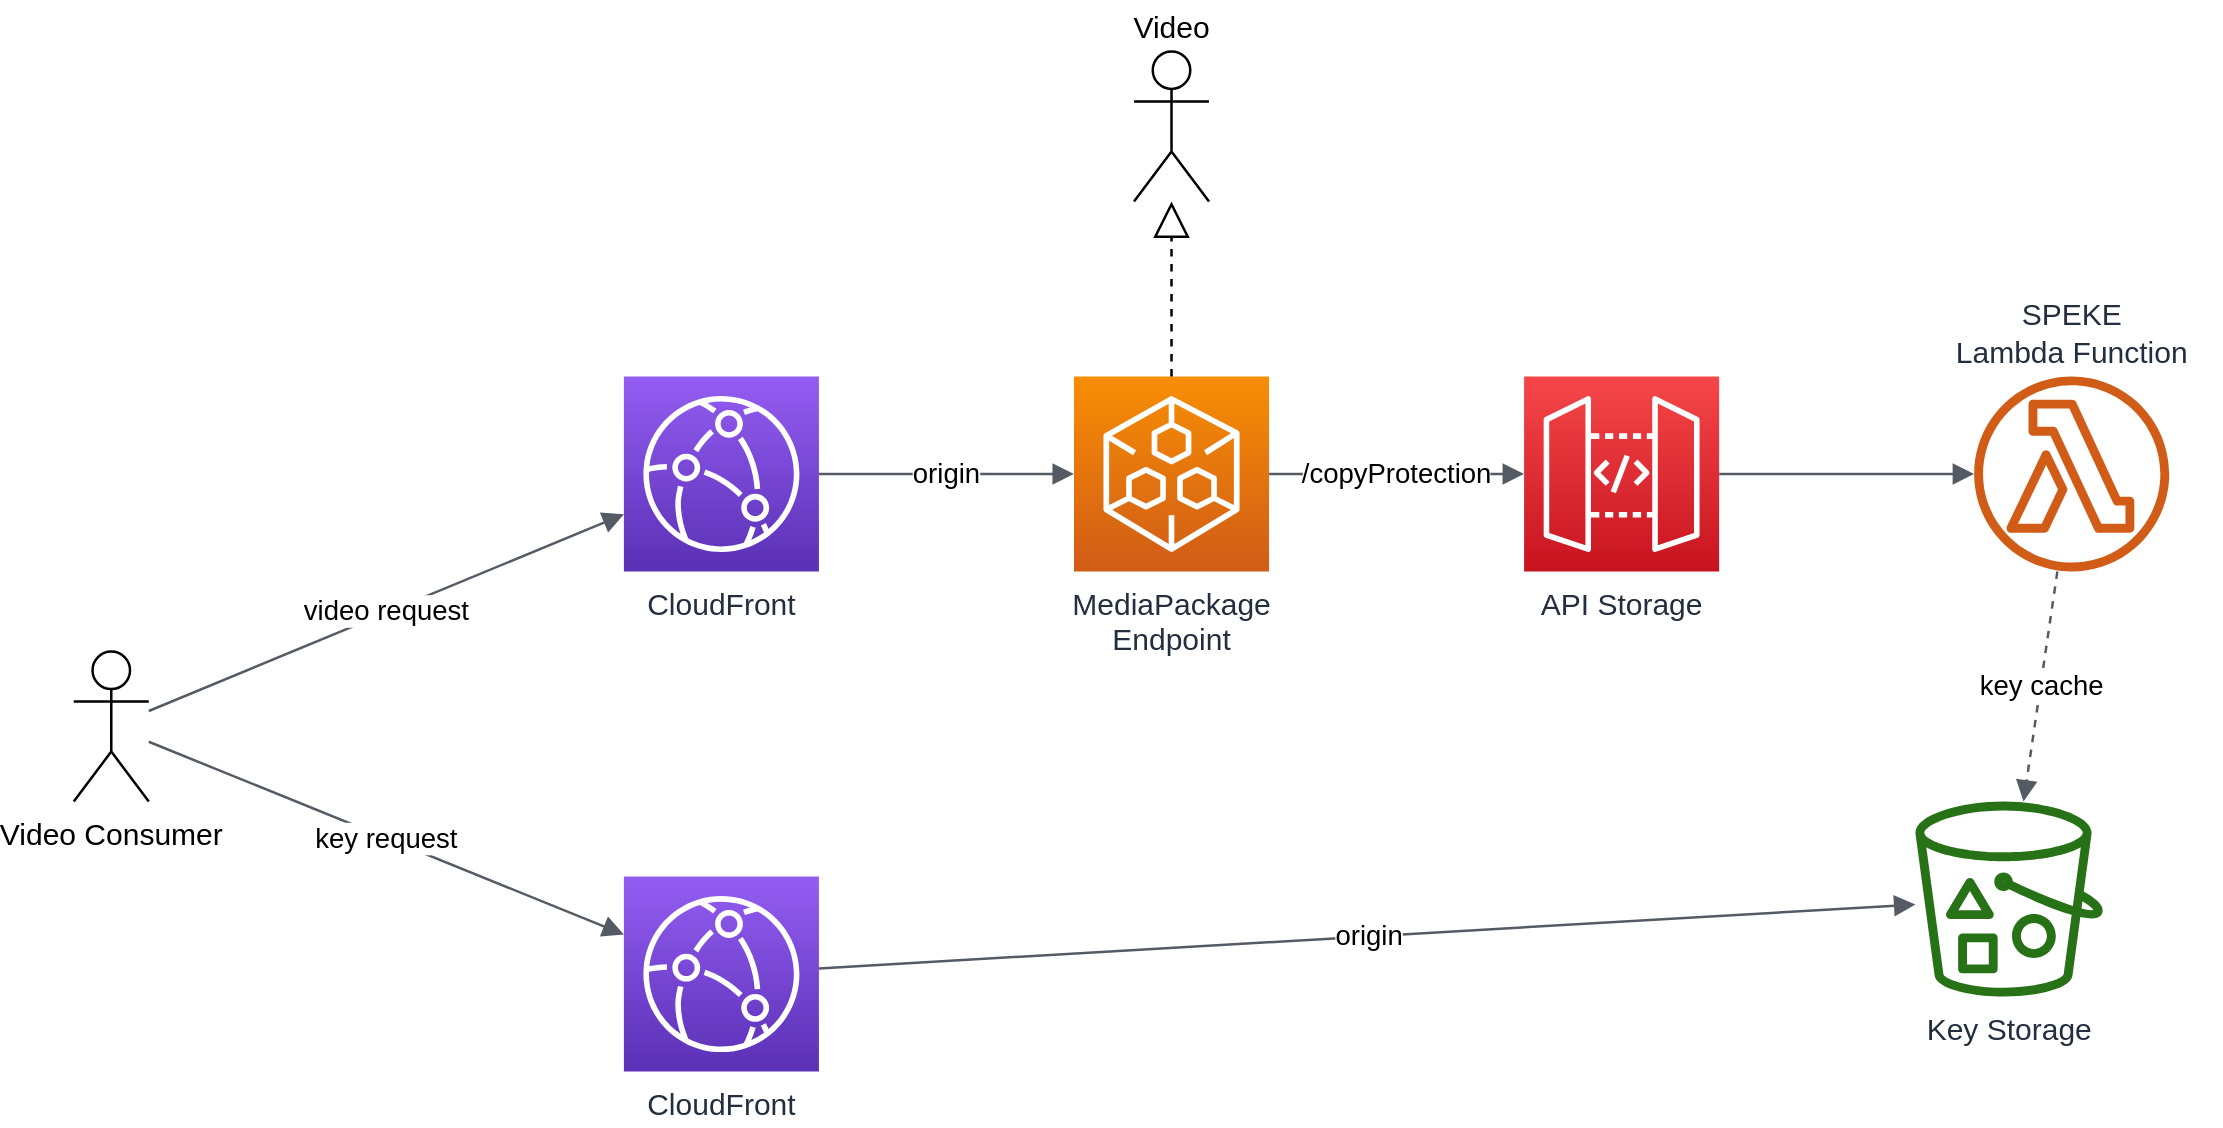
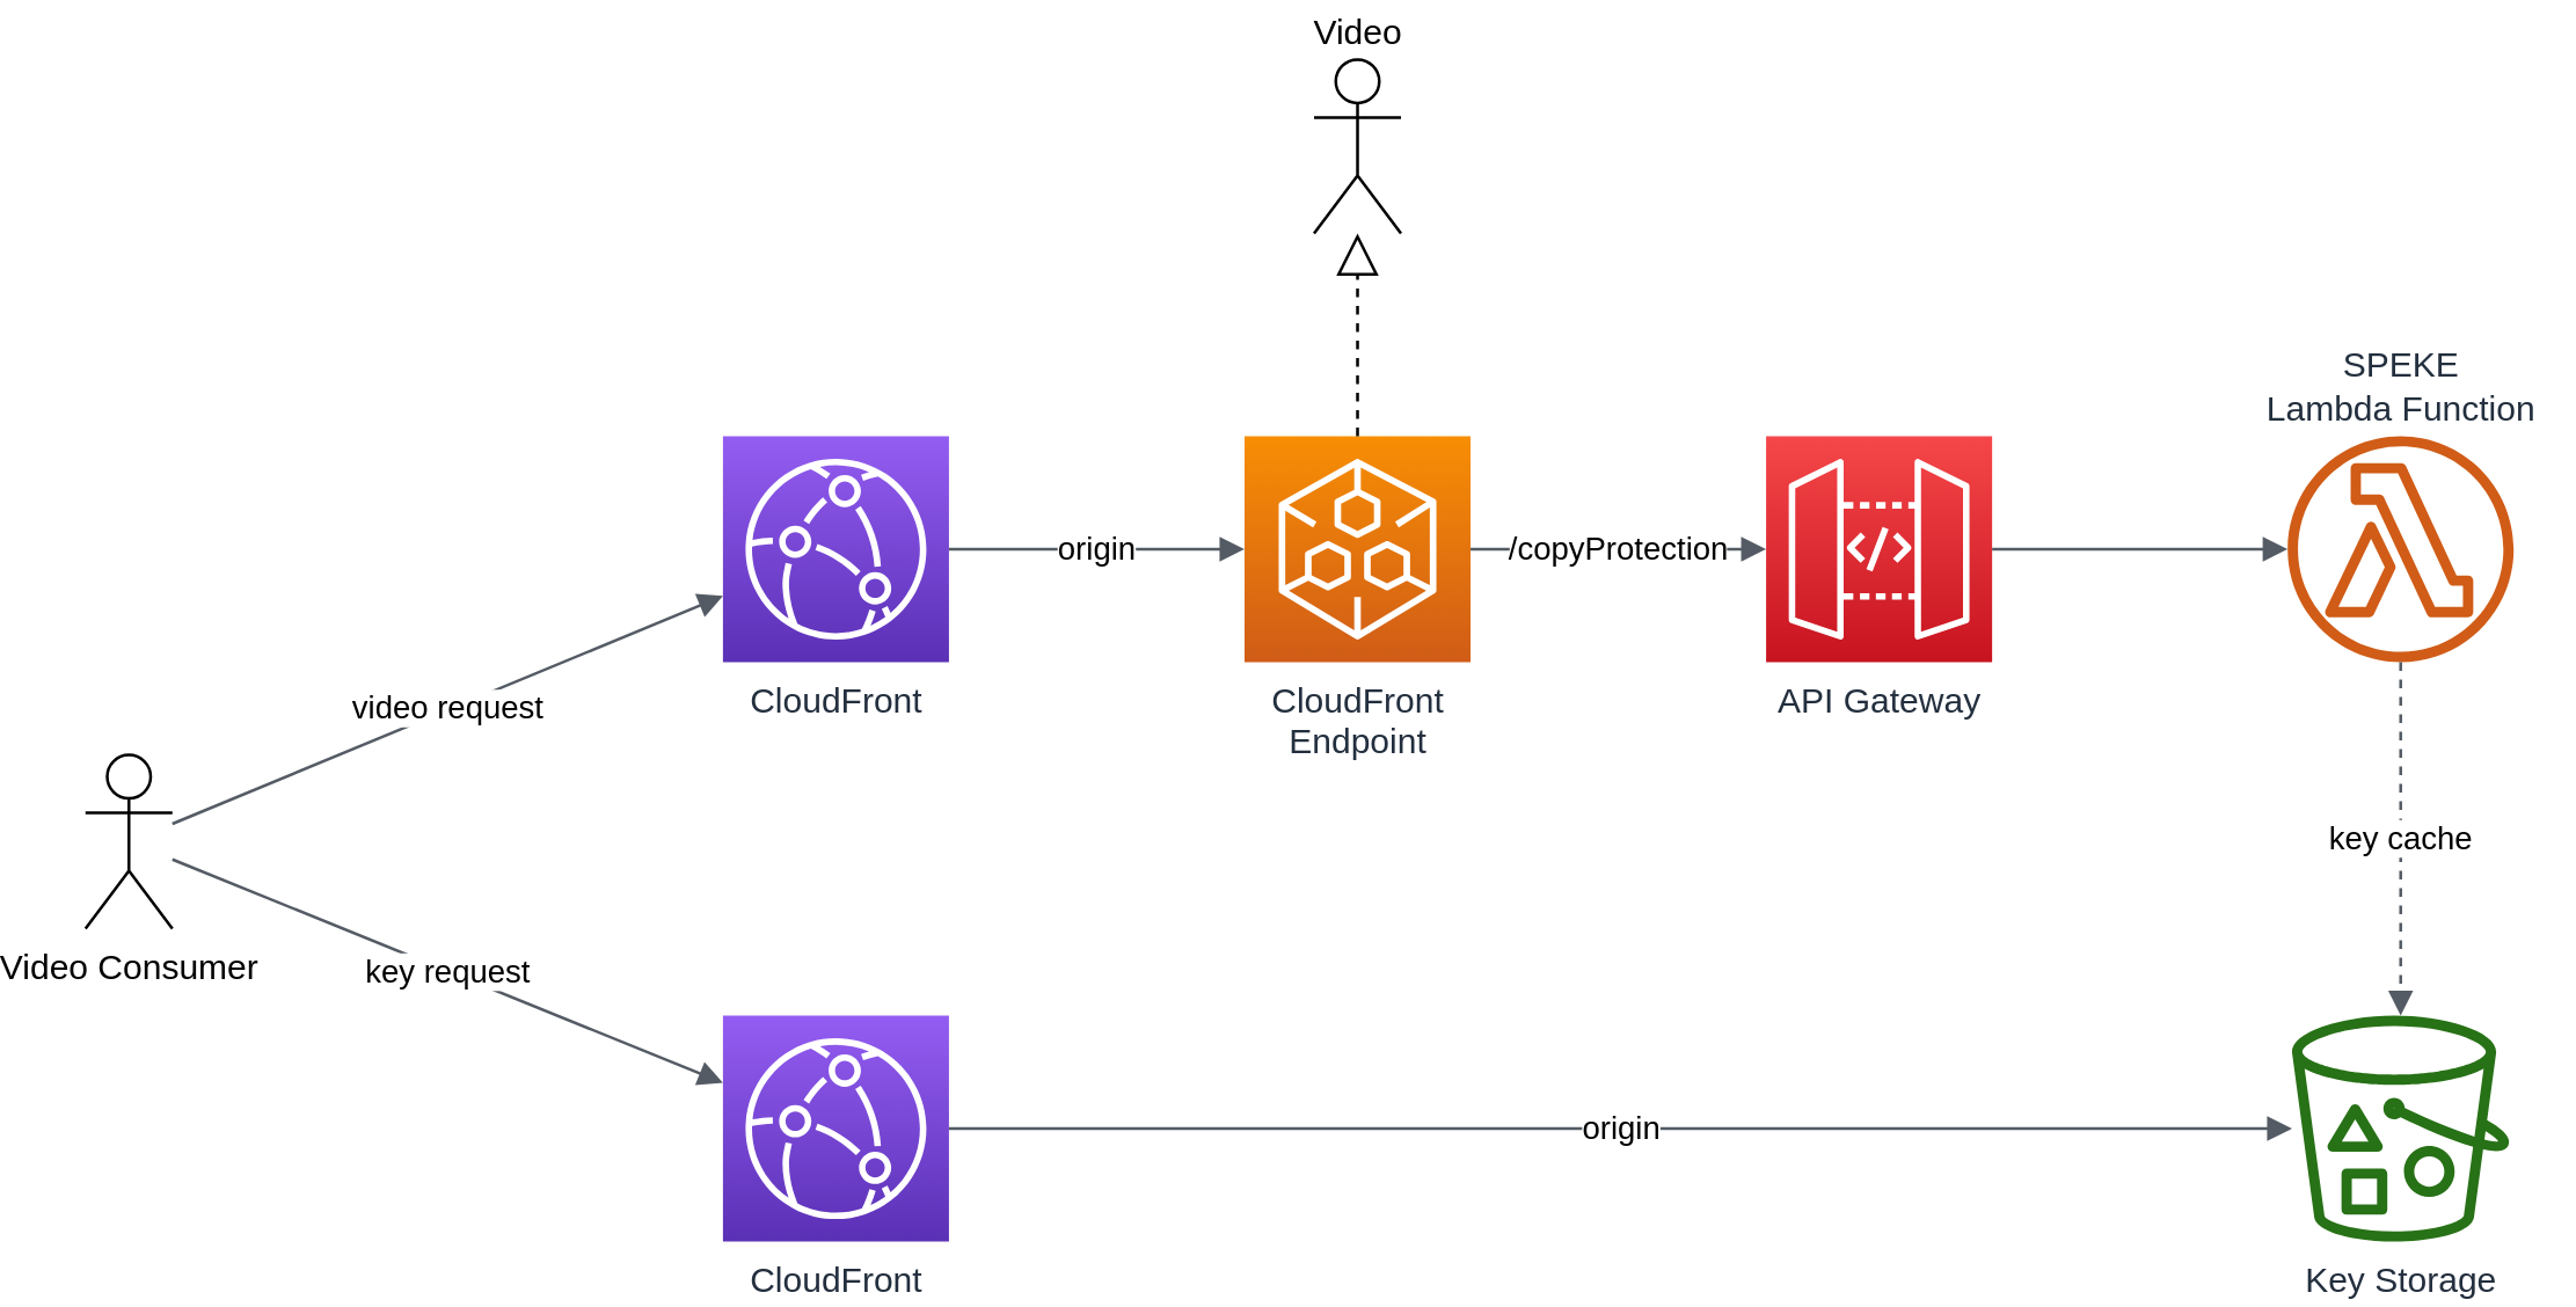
  <mxCell id="0" />
  <mxCell id="1" parent="0" />
  <mxCell id="2" value="Video Consumer" style="shape=umlActor;verticalLabelPosition=bottom;verticalAlign=top;html=1;" vertex="1" parent="1"><mxGeometry x="20" y="260" width="30" height="60" as="geometry" /></mxCell>
- <mxCell id="3" value="API Storage" style="outlineConnect=0;fontColor=#232F3E;gradientColor=#F54749;gradientDirection=north;fillColor=#C7131F;strokeColor=#ffffff;dashed=0;verticalLabelPosition=bottom;verticalAlign=top;align=center;html=1;fontSize=12;fontStyle=0;aspect=fixed;shape=mxgraph.aws4.resourceIcon;resIcon=mxgraph.aws4.api_gateway;" vertex="1" parent="1"><mxGeometry x="600" y="150" width="78" height="78" as="geometry" /></mxCell>
+ <mxCell id="3" value="API Gateway" style="outlineConnect=0;fontColor=#232F3E;gradientColor=#F54749;gradientDirection=north;fillColor=#C7131F;strokeColor=#ffffff;dashed=0;verticalLabelPosition=bottom;verticalAlign=top;align=center;html=1;fontSize=12;fontStyle=0;aspect=fixed;shape=mxgraph.aws4.resourceIcon;resIcon=mxgraph.aws4.api_gateway;" vertex="1" parent="1"><mxGeometry x="600" y="150" width="78" height="78" as="geometry" /></mxCell>
  <mxCell id="4" value="SPEKE&lt;br&gt;Lambda Function" style="outlineConnect=0;fontColor=#232F3E;gradientColor=none;fillColor=#D05C17;strokeColor=none;dashed=0;verticalLabelPosition=top;verticalAlign=bottom;align=center;html=1;fontSize=12;fontStyle=0;aspect=fixed;pointerEvents=1;shape=mxgraph.aws4.lambda_function;labelPosition=center;" vertex="1" parent="1"><mxGeometry x="780" y="150" width="78" height="78" as="geometry" /></mxCell>
- <mxCell id="5" value="Key Storage" style="outlineConnect=0;fontColor=#232F3E;gradientColor=none;fillColor=#277116;strokeColor=none;dashed=0;verticalLabelPosition=bottom;verticalAlign=top;align=center;html=1;fontSize=12;fontStyle=0;aspect=fixed;pointerEvents=1;shape=mxgraph.aws4.bucket_with_objects;" vertex="1" parent="1"><mxGeometry x="756.5" y="320" width="75" height="78" as="geometry" /></mxCell>
+ <mxCell id="5" value="Key Storage" style="outlineConnect=0;fontColor=#232F3E;gradientColor=none;fillColor=#277116;strokeColor=none;dashed=0;verticalLabelPosition=bottom;verticalAlign=top;align=center;html=1;fontSize=12;fontStyle=0;aspect=fixed;pointerEvents=1;shape=mxgraph.aws4.bucket_with_objects;" vertex="1" parent="1"><mxGeometry x="781.5" y="350" width="75" height="78" as="geometry" /></mxCell>
  <mxCell id="6" value="CloudFront" style="outlineConnect=0;fontColor=#232F3E;gradientColor=#945DF2;gradientDirection=north;fillColor=#5A30B5;strokeColor=#ffffff;dashed=0;verticalLabelPosition=bottom;verticalAlign=top;align=center;html=1;fontSize=12;fontStyle=0;aspect=fixed;shape=mxgraph.aws4.resourceIcon;resIcon=mxgraph.aws4.cloudfront;" vertex="1" parent="1"><mxGeometry x="240" y="350" width="78" height="78" as="geometry" /></mxCell>
- <mxCell id="7" value="MediaPackage&lt;br&gt;Endpoint" style="outlineConnect=0;fontColor=#232F3E;gradientColor=#F78E04;gradientDirection=north;fillColor=#D05C17;strokeColor=#ffffff;dashed=0;verticalLabelPosition=bottom;verticalAlign=top;align=center;html=1;fontSize=12;fontStyle=0;aspect=fixed;shape=mxgraph.aws4.resourceIcon;resIcon=mxgraph.aws4.elemental_mediapackage;" vertex="1" parent="1"><mxGeometry x="420" y="150" width="78" height="78" as="geometry" /></mxCell>
+ <mxCell id="7" value="CloudFront&lt;br&gt;Endpoint" style="outlineConnect=0;fontColor=#232F3E;gradientColor=#F78E04;gradientDirection=north;fillColor=#D05C17;strokeColor=#ffffff;dashed=0;verticalLabelPosition=bottom;verticalAlign=top;align=center;html=1;fontSize=12;fontStyle=0;aspect=fixed;shape=mxgraph.aws4.resourceIcon;resIcon=mxgraph.aws4.elemental_mediapackage;" vertex="1" parent="1"><mxGeometry x="420" y="150" width="78" height="78" as="geometry" /></mxCell>
  <mxCell id="8" value="CloudFront" style="outlineConnect=0;fontColor=#232F3E;gradientColor=#945DF2;gradientDirection=north;fillColor=#5A30B5;strokeColor=#ffffff;dashed=0;verticalLabelPosition=bottom;verticalAlign=top;align=center;html=1;fontSize=12;fontStyle=0;aspect=fixed;shape=mxgraph.aws4.resourceIcon;resIcon=mxgraph.aws4.cloudfront;" vertex="1" parent="1"><mxGeometry x="240" y="150" width="78" height="78" as="geometry" /></mxCell>
  <mxCell id="9" value="/copyProtection" style="html=1;endArrow=block;elbow=vertical;startArrow=none;endFill=1;strokeColor=#545B64;rounded=0;" edge="1" parent="1" source="7" target="3"><mxGeometry width="100" relative="1" as="geometry"><mxPoint x="370" y="189" as="sourcePoint" /><mxPoint x="820" y="470" as="targetPoint" /></mxGeometry></mxCell>
  <mxCell id="10" value="origin" style="html=1;endArrow=block;elbow=vertical;startArrow=none;endFill=1;strokeColor=#545B64;rounded=0;" edge="1" parent="1" source="6" target="5"><mxGeometry width="100" relative="1" as="geometry"><mxPoint x="760" y="439" as="sourcePoint" /><mxPoint x="970" y="439" as="targetPoint" /></mxGeometry></mxCell>
  <mxCell id="11" value="key cache" style="html=1;endArrow=block;elbow=vertical;startArrow=none;endFill=1;strokeColor=#545B64;rounded=0;dashed=1;" edge="1" parent="1" source="4" target="5"><mxGeometry width="100" relative="1" as="geometry"><mxPoint x="80" y="380" as="sourcePoint" /><mxPoint x="290" y="380" as="targetPoint" /></mxGeometry></mxCell>
  <mxCell id="12" value="" style="html=1;endArrow=block;elbow=vertical;startArrow=none;endFill=1;strokeColor=#545B64;rounded=0;" edge="1" parent="1" source="3" target="4"><mxGeometry width="100" relative="1" as="geometry"><mxPoint x="370" y="300" as="sourcePoint" /><mxPoint x="580" y="300" as="targetPoint" /></mxGeometry></mxCell>
  <mxCell id="13" value="key request" style="html=1;endArrow=block;elbow=vertical;startArrow=none;endFill=1;strokeColor=#545B64;rounded=0;" edge="1" parent="1" source="2" target="6"><mxGeometry width="100" relative="1" as="geometry"><mxPoint x="110" y="466" as="sourcePoint" /><mxPoint x="310" y="239" as="targetPoint" /></mxGeometry></mxCell>
  <mxCell id="14" value="origin" style="html=1;endArrow=block;elbow=vertical;startArrow=none;endFill=1;strokeColor=#545B64;rounded=0;" edge="1" parent="1" source="8" target="7"><mxGeometry width="100" relative="1" as="geometry"><mxPoint x="170" y="448" as="sourcePoint" /><mxPoint x="380" y="448" as="targetPoint" /></mxGeometry></mxCell>
  <mxCell id="15" value="video request" style="html=1;endArrow=block;elbow=vertical;startArrow=none;endFill=1;strokeColor=#545B64;rounded=0;" edge="1" parent="1" source="2" target="8"><mxGeometry width="100" relative="1" as="geometry"><mxPoint x="780" y="459" as="sourcePoint" /><mxPoint x="990" y="459" as="targetPoint" /></mxGeometry></mxCell>
  <mxCell id="16" value="Video" style="shape=umlActor;verticalLabelPosition=top;verticalAlign=bottom;html=1;labelPosition=center;align=center;" vertex="1" parent="1"><mxGeometry x="444" y="20" width="30" height="60" as="geometry" /></mxCell>
  <mxCell id="17" value="" style="endArrow=block;dashed=1;endFill=0;endSize=12;html=1;" edge="1" parent="1" source="7" target="16"><mxGeometry width="160" relative="1" as="geometry"><mxPoint x="450" y="400" as="sourcePoint" /><mxPoint x="610" y="400" as="targetPoint" /></mxGeometry></mxCell>
